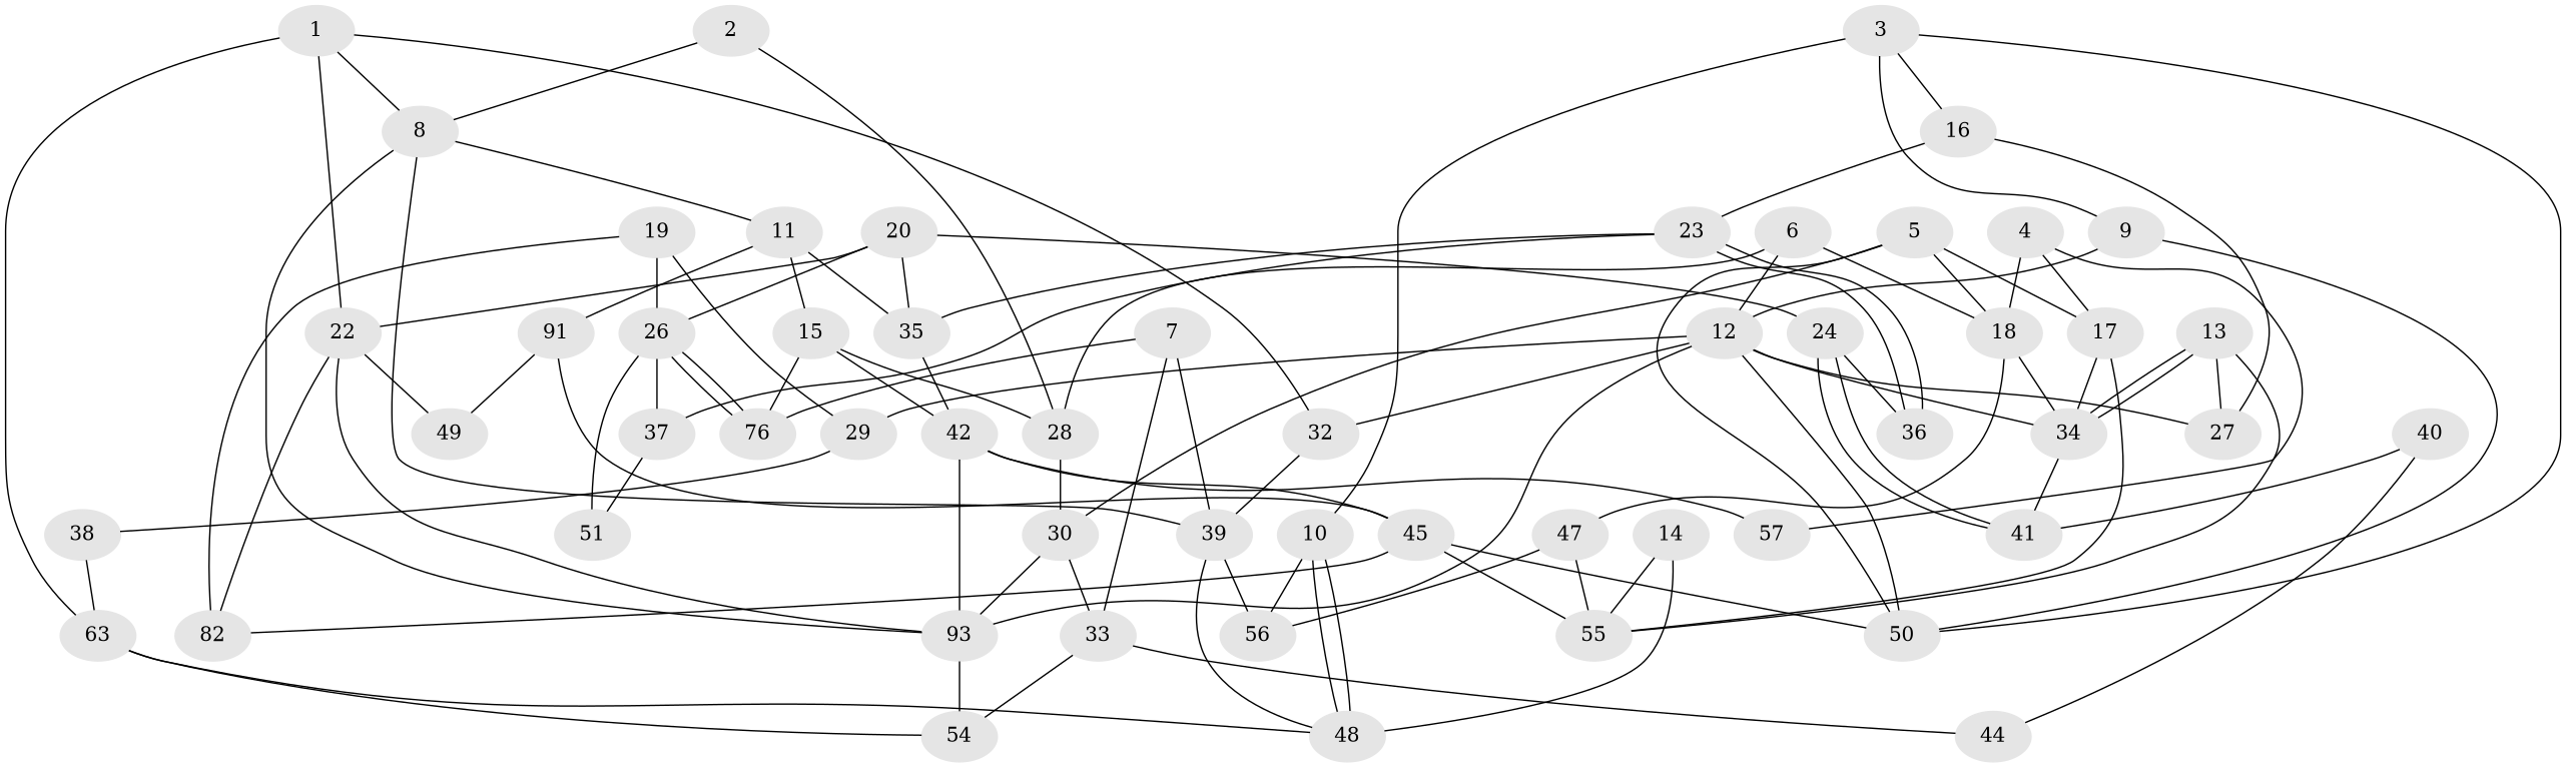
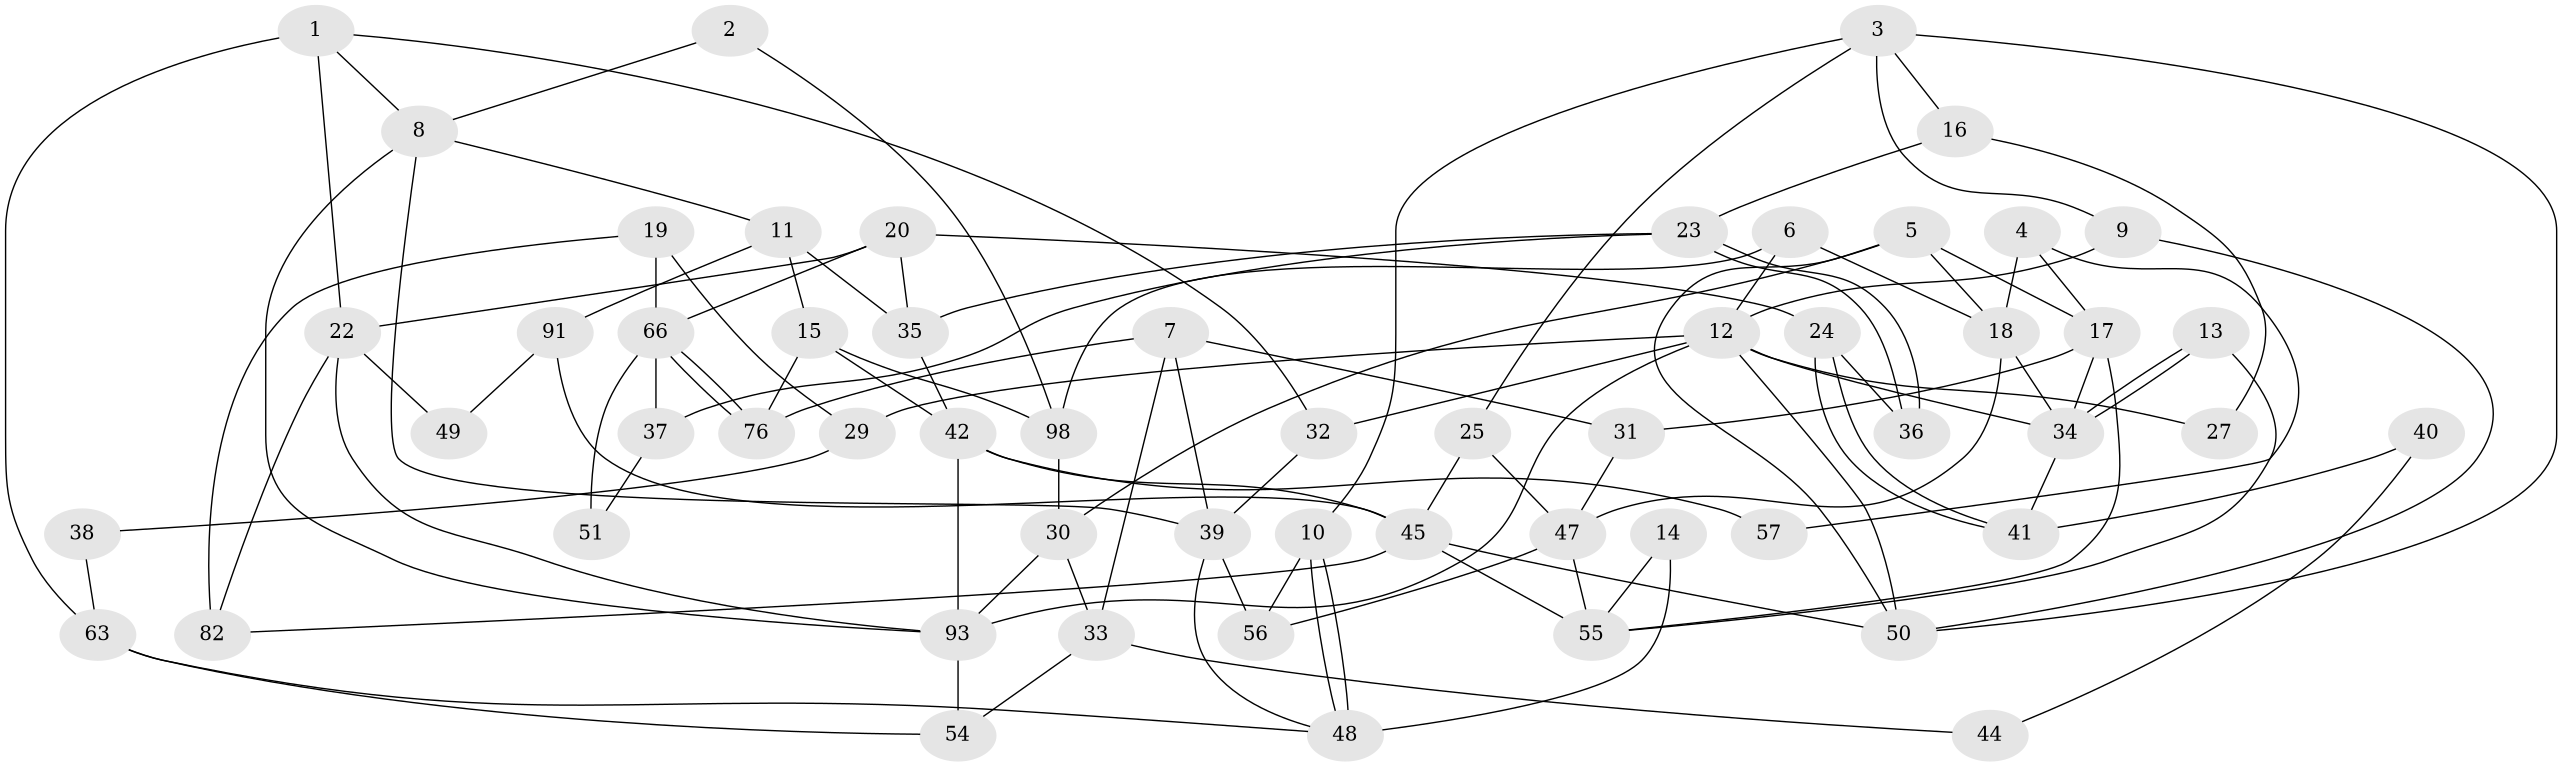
  graph {
    node [color=gray90 style=filled]
    1
    8
    22
    32
    n5 [label=63]
    39
    11
    n8 [label=93]
    n9 [label=82]
    49
    48
    54
    2
-   28
+   28 [label=98]
    30
    3
    9
    10
    16
+   25
    50
    12
    56
    27
    23
    45
    47
    4
    17
    18
    57
+   31
    34
    55
    5
    33
    6
    29
    7
    n40 [label=76]
    44
    15
    n43 [label=91]
    35
    42
    38
    41
    13
    14
    40
    36
    37
    19
-   26
+   26 [label=66]
    51
    20
    24
    1 -- 8
    1 -- 22
    1 -- 32
    1 -- n5
    8 -- 39
    8 -- 11
    8 -- n8
    22 -- n8
    22 -- n9
    22 -- 49
    32 -- 39
    n5 -- 48
    n5 -- 54
    39 -- 48
    39 -- 56
    11 -- 15
    11 -- n43
    11 -- 35
    n8 -- 54
    2 -- 8
    2 -- 28
    28 -- 30
    30 -- n8
    30 -- 33
    3 -- 9
    3 -- 10
    3 -- 16
+   3 -- 25
    3 -- 50
    9 -- 50
    9 -- 12
    10 -- 48
    10 -- 48
    10 -- 56
    16 -- 27
    16 -- 23
+   25 -- 45
+   25 -- 47
    12 -- 32
    12 -- n8
    12 -- 50
    12 -- 27
    12 -- 34
    12 -- 29
    23 -- 35
    23 -- 36
    23 -- 36
    23 -- 37
    45 -- n9
    45 -- 50
    45 -- 55
    47 -- 56
    47 -- 55
    4 -- 17
    4 -- 18
    4 -- 57
+   17 -- 31
    17 -- 34
    17 -- 55
    18 -- 47
    18 -- 34
+   31 -- 47
    34 -- 41
    5 -- 30
    5 -- 50
    5 -- 17
    5 -- 18
    33 -- 54
    33 -- 44
    6 -- 28
    6 -- 12
    6 -- 18
    29 -- 38
    7 -- 39
+   7 -- 31
    7 -- 33
    7 -- n40
    15 -- 28
    15 -- n40
    15 -- 42
    n43 -- 49
    n43 -- 45
    35 -- 42
    42 -- n8
    42 -- 45
    42 -- 57
    38 -- n5
-   13 -- 27
    13 -- 34
    13 -- 34
    13 -- 55
    14 -- 48
    14 -- 55
    40 -- 44
    40 -- 41
    37 -- 51
    19 -- n9
    19 -- 29
    19 -- 26
    26 -- n40
    26 -- n40
    26 -- 37
    26 -- 51
    20 -- 22
    20 -- 35
    20 -- 26
    20 -- 24
    24 -- 41
    24 -- 41
    24 -- 36
  }
